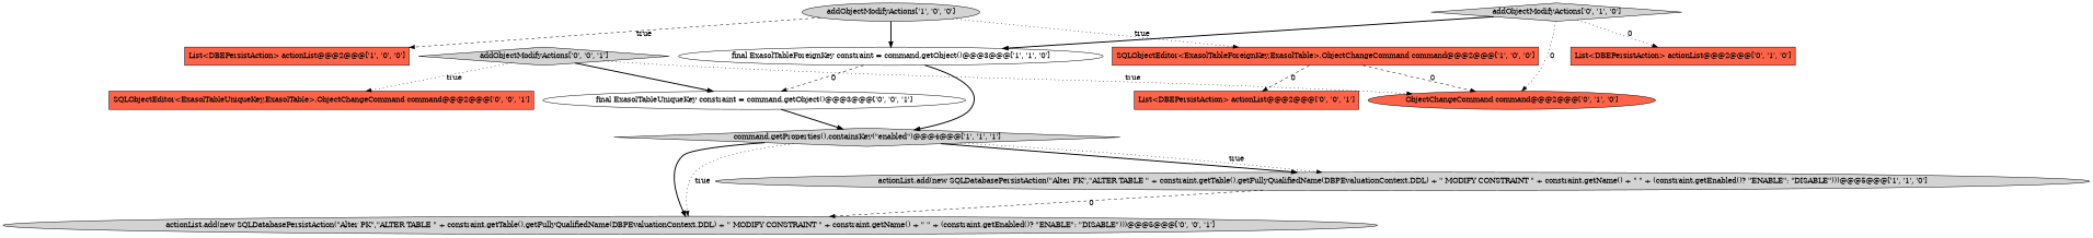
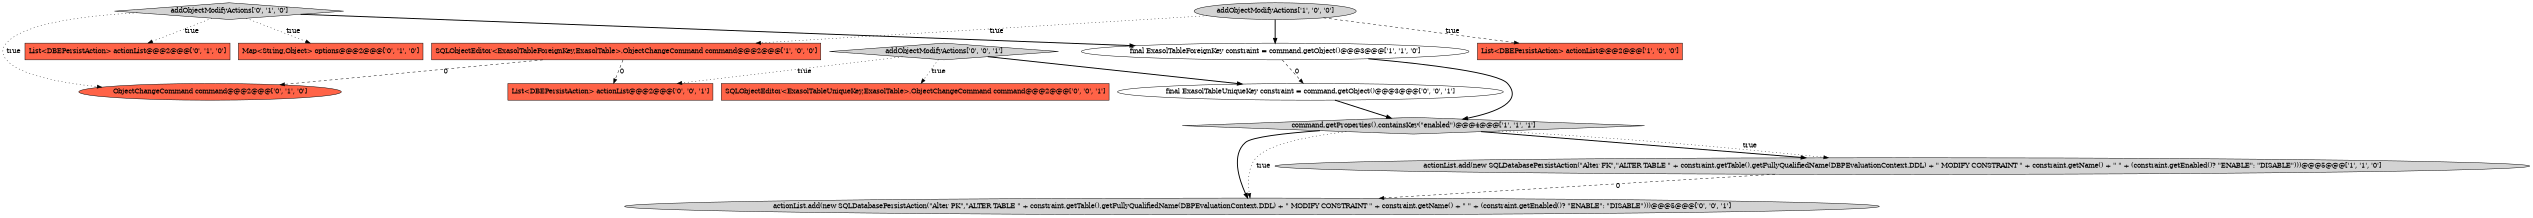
  digraph {
    node [fillcolor=tomato shape=ellipse style=filled]
    edge [style=dotted]
    n1 [fillcolor=white label="final ExasolTableForeignKey constraint = command.getObject()@@@3@@@['1', '1', '0']"]
    n2 [fillcolor=white label="final ExasolTableUniqueKey constraint = command.getObject()@@@3@@@['0', '0', '1']"]
    n3 [fillcolor=lightgray label="command.getProperties().containsKey(\"enabled\")@@@4@@@['1', '1', '1']" shape=diamond]
    n4 [fillcolor=lightgray label="actionList.add(new SQLDatabasePersistAction(\"Alter PK\",\"ALTER TABLE \" + constraint.getTable().getFullyQualifiedName(DBPEvaluationContext.DDL) + \" MODIFY CONSTRAINT \" + constraint.getName() + \" \" + (constraint.getEnabled()? \"ENABLE\": \"DISABLE\")))@@@5@@@['0', '0', '1']"]
    n5 [fillcolor=lightgray label="actionList.add(new SQLDatabasePersistAction(\"Alter FK\",\"ALTER TABLE \" + constraint.getTable().getFullyQualifiedName(DBPEvaluationContext.DDL) + \" MODIFY CONSTRAINT \" + constraint.getName() + \" \" + (constraint.getEnabled()? \"ENABLE\": \"DISABLE\")))@@@5@@@['1', '1', '0']"]
    n6 [fillcolor=lightgray label="addObjectModifyActions['0', '0', '1']" shape=diamond]
    n7 [label="List<DBEPersistAction> actionList@@@2@@@['0', '0', '1']" shape=box]
    n8 [label="SQLObjectEditor<ExasolTableUniqueKey,ExasolTable>.ObjectChangeCommand command@@@2@@@['0', '0', '1']" shape=box]
    n9 [label="ObjectChangeCommand command@@@2@@@['0', '1', '0']"]
    n10 [label="List<DBEPersistAction> actionList@@@2@@@['0', '1', '0']" shape=box]
+   n11 [label="Map<String,Object> options@@@2@@@['0', '1', '0']" shape=box]
    n12 [label="SQLObjectEditor<ExasolTableForeignKey,ExasolTable>.ObjectChangeCommand command@@@2@@@['1', '0', '0']" shape=box]
    n13 [fillcolor=lightgray label="addObjectModifyActions['0', '1', '0']" shape=diamond]
    n14 [label="List<DBEPersistAction> actionList@@@2@@@['1', '0', '0']" shape=box]
    n15 [fillcolor=lightgray label="addObjectModifyActions['1', '0', '0']"]
    n1 -> n2 [label=0 style=dashed]
    n1 -> n3 [style=bold]
    n2 -> n3 [style=bold]
    n3 -> n4 [style=bold]
    n3 -> n4 [label=true]
    n3 -> n5 [style=bold]
    n3 -> n5 [label=true]
    n5 -> n4 [label=0 style=dashed]
    n6 -> n2 [style=bold]
-   n6 -> n9 [label=true]
+   n6 -> n7 [label=true]
    n6 -> n8 [label=true]
    n12 -> n7 [label=0 style=dashed]
    n12 -> n9 [label=0 style=dashed]
    n13 -> n1 [style=bold]
-   n13 -> n9 [label=0]
-   n13 -> n10 [label=0]
+   n13 -> n9 [label=true]
+   n13 -> n10 [label=true]
+   n13 -> n11 [label=true]
    n15 -> n1 [style=bold]
    n15 -> n12 [label=true]
    n15 -> n14 [label=true style=dashed]
  }
